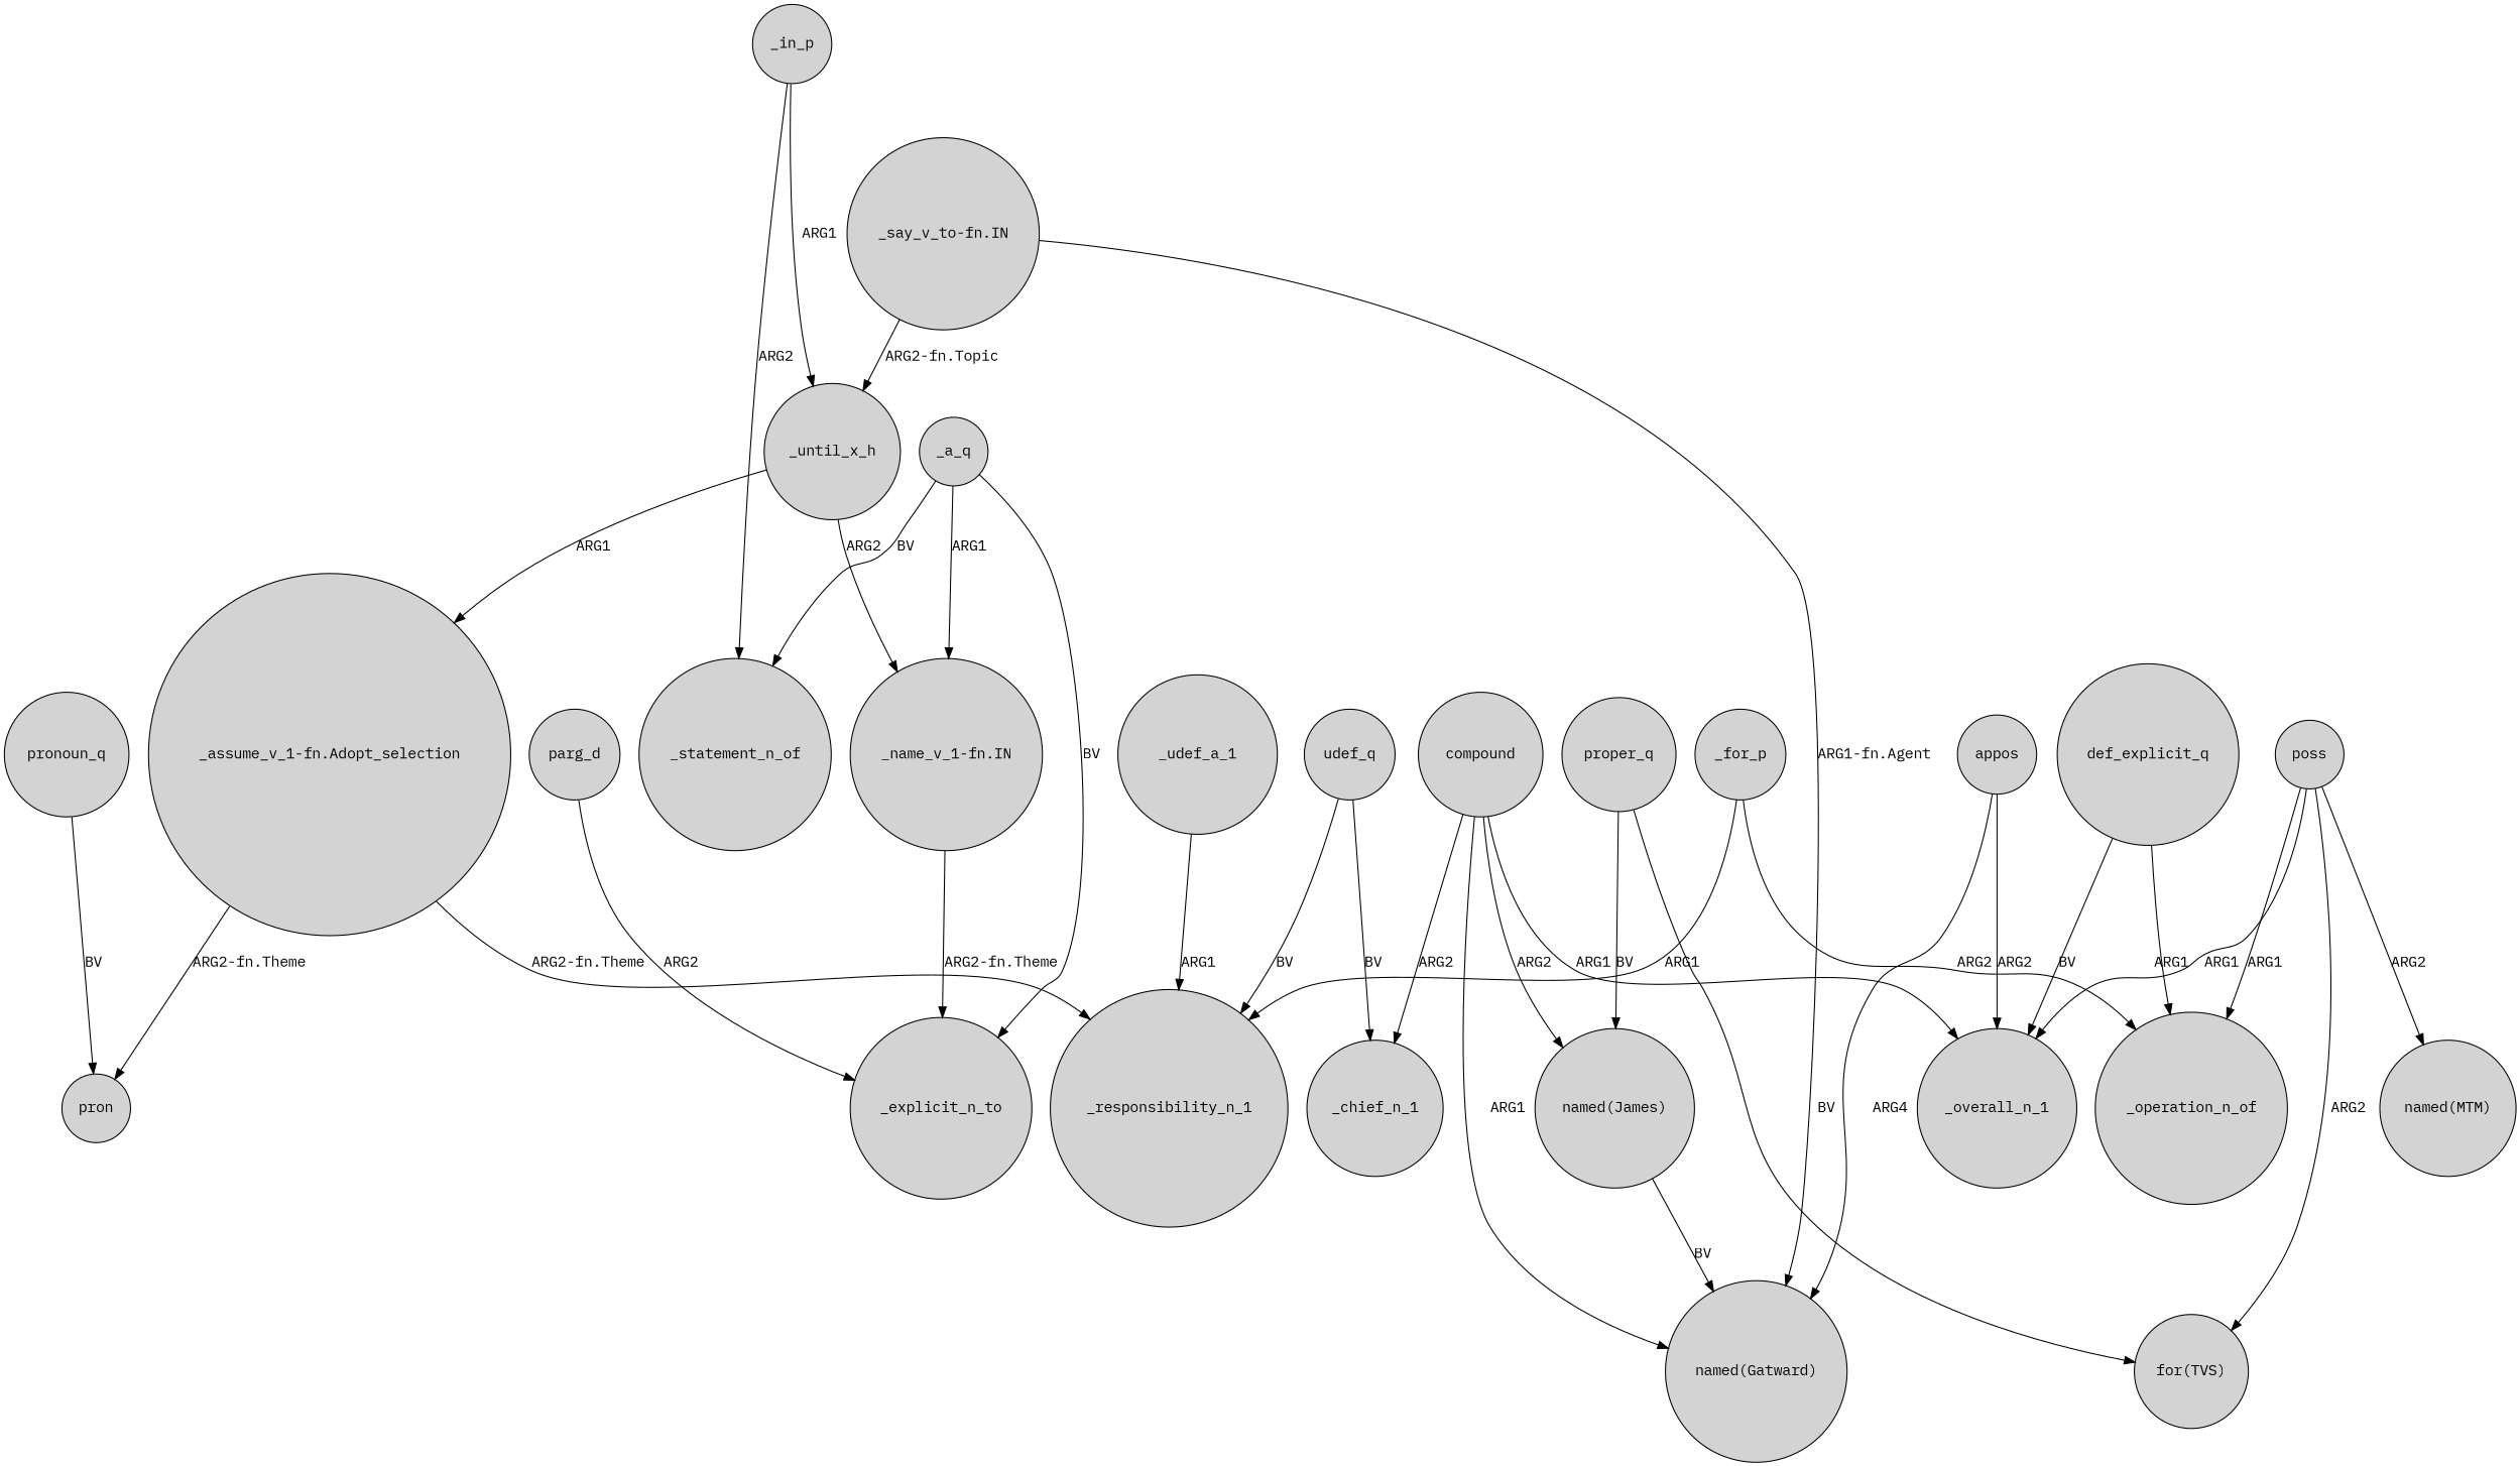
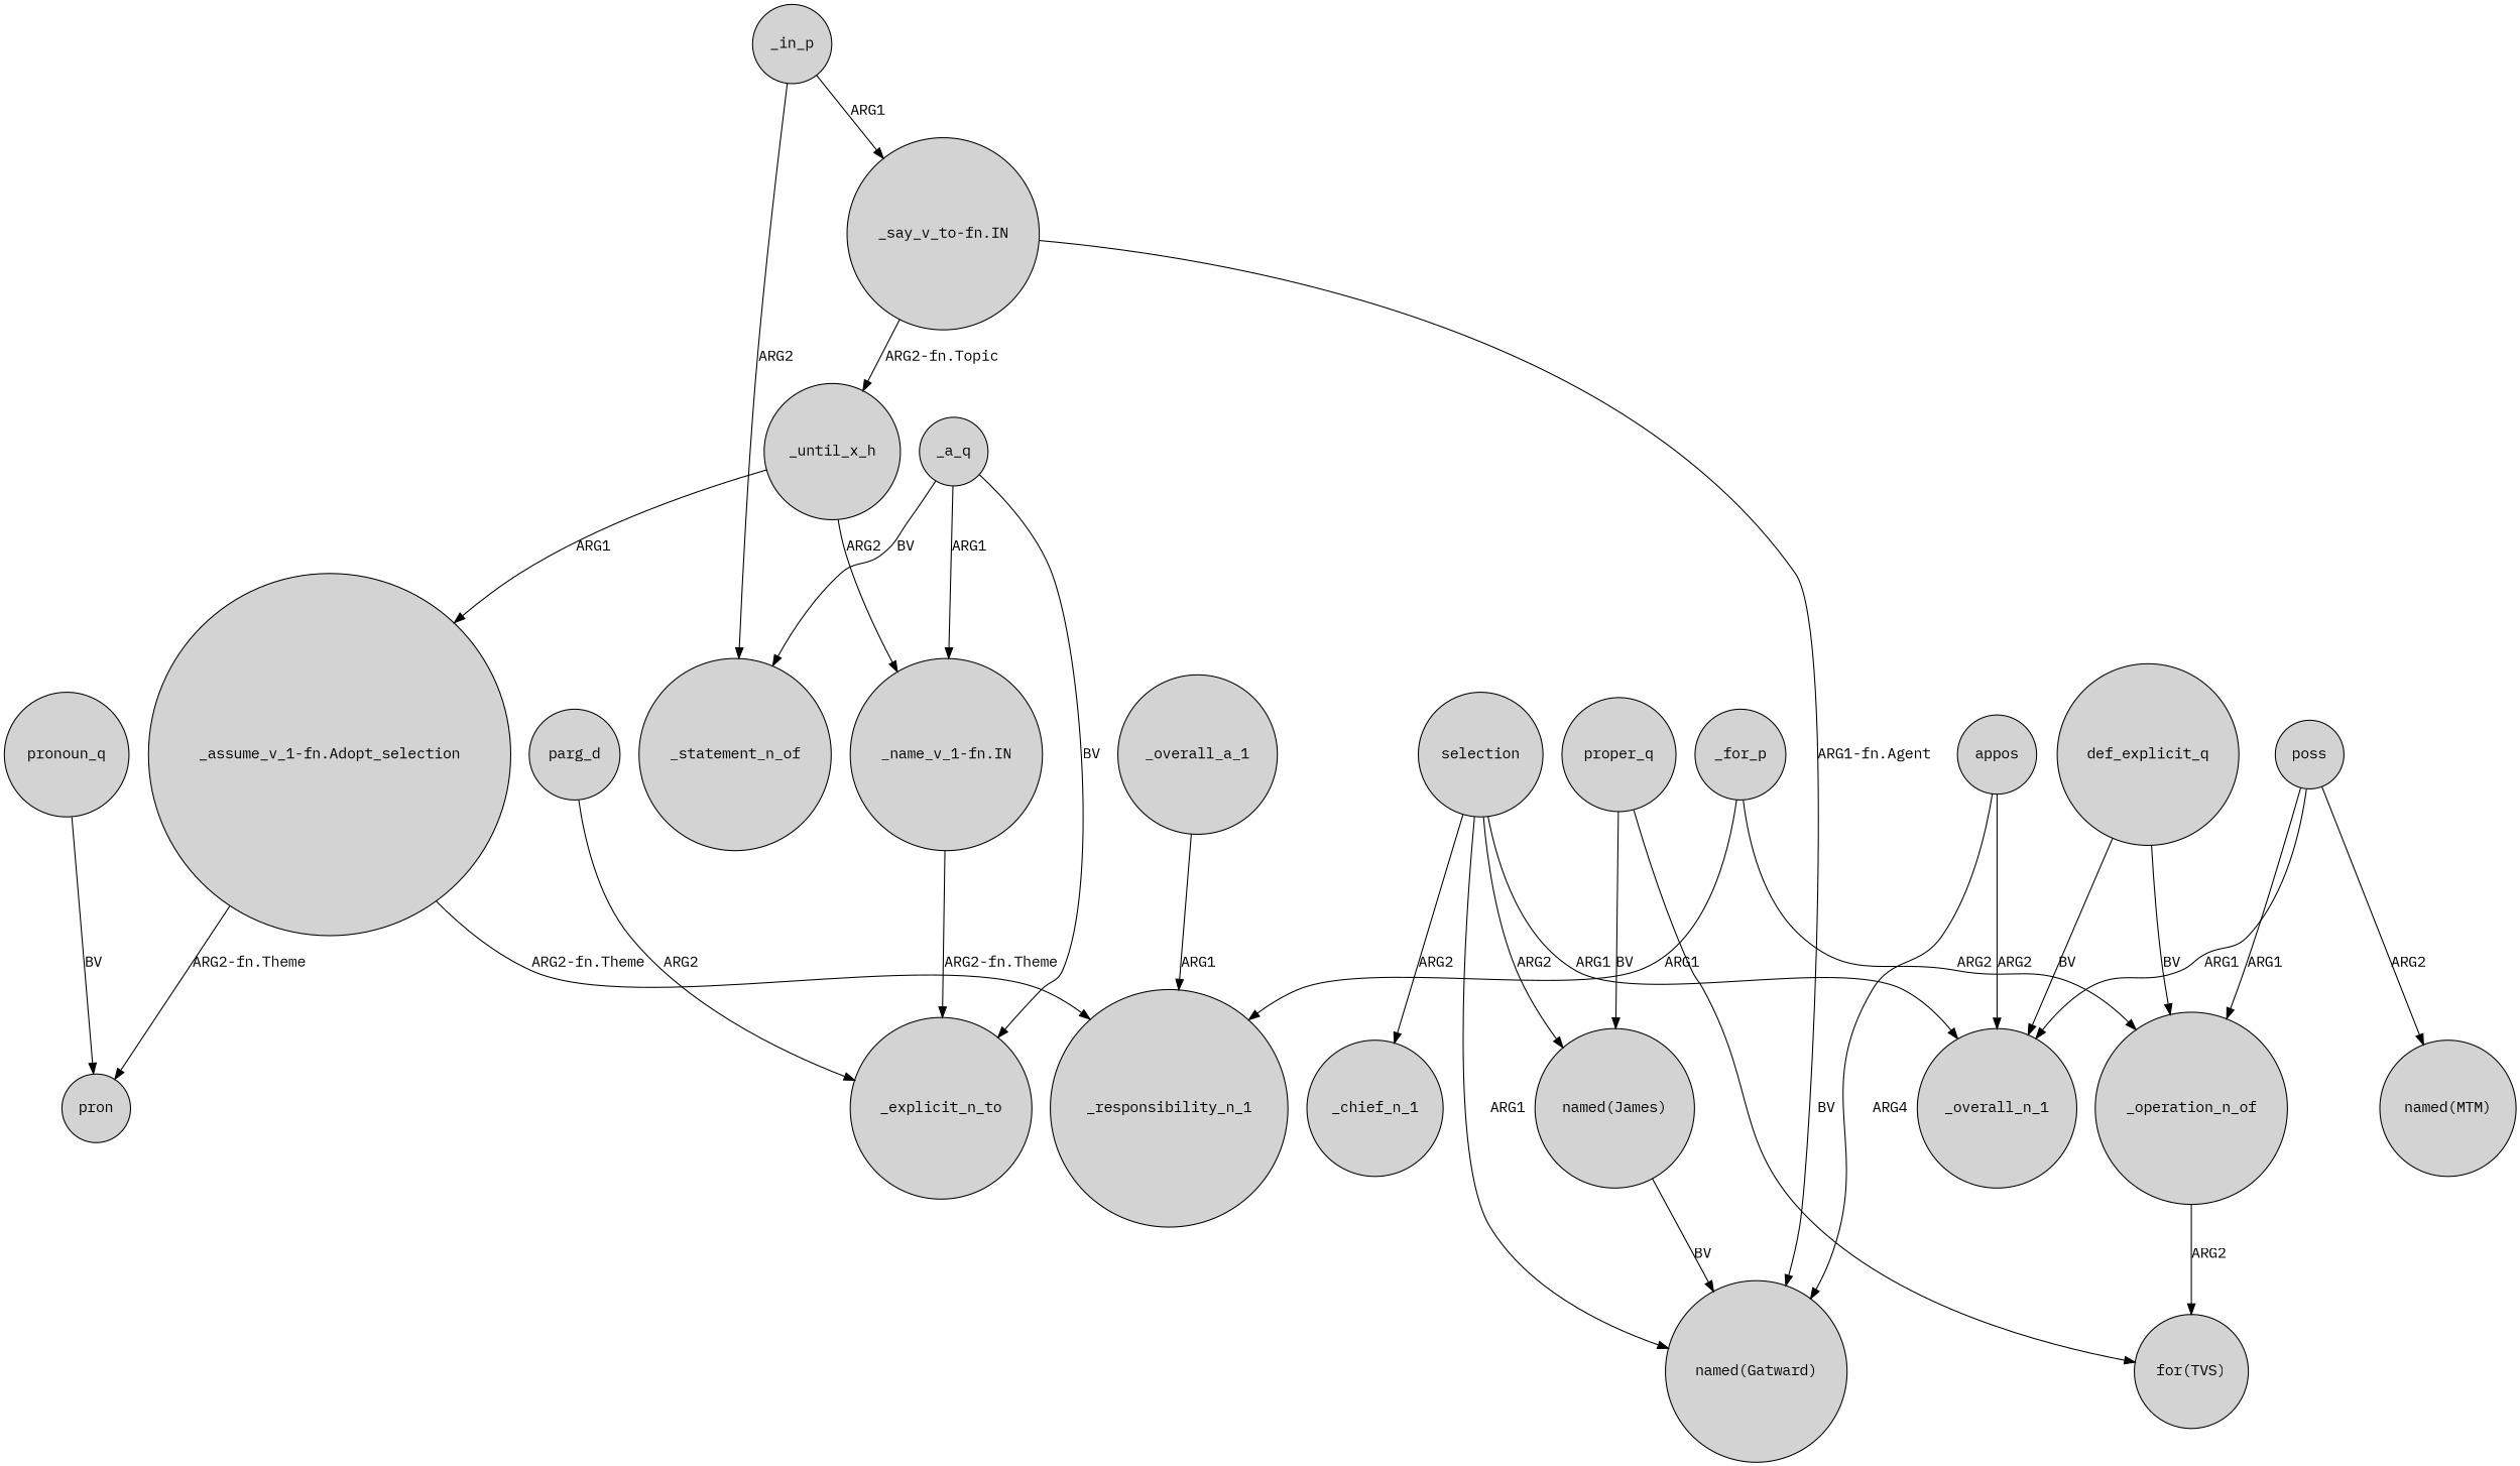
  digraph {
    fontname="IBM Plex Mono"
    node [fontname="IBM Plex Mono" shape=circle style=filled]
    edge [fontname="IBM Plex Mono"]
-   udef_q
    _responsibility_n_1
    _chief_n_1
    proper_q
    "named(James)"
    n6 [label="for(TVS)"]
    "named(Gatward)"
    poss
    "named(MTM)"
    n10 [label=_overall_n_1]
    _operation_n_of
    _in_p
    "_say_v_to-fn.IN"
    _statement_n_of
    _until_x_h
    "_assume_v_1-fn.Adopt_selection"
    "_name_v_1-fn.IN"
    appos
-   compound
+   compound [label=selection]
    pron
    _a_q
    n22 [label=_explicit_n_to]
    def_explicit_q
    pronoun_q
-   _overall_a_1 [label=_udef_a_1]
+   _overall_a_1
    _for_p
    parg_d
-   udef_q -> _responsibility_n_1 [label=BV]
-   udef_q -> _chief_n_1 [label=BV]
    proper_q -> "named(James)" [label=BV]
    proper_q -> n6 [label=BV]
    "named(James)" -> "named(Gatward)" [label=BV]
-   poss -> n6 [label=ARG2]
+   _operation_n_of -> n6 [label=ARG2]
    poss -> "named(MTM)" [label=ARG2]
    poss -> n10 [label=ARG1]
    poss -> _operation_n_of [label=ARG1]
-   _in_p -> _until_x_h [label=ARG1]
+   _in_p -> "_say_v_to-fn.IN" [label=ARG1]
    _in_p -> _statement_n_of [label=ARG2]
    "_say_v_to-fn.IN" -> "named(Gatward)" [label="ARG1-fn.Agent"]
    "_say_v_to-fn.IN" -> _until_x_h [label="ARG2-fn.Topic"]
    _until_x_h -> "_assume_v_1-fn.Adopt_selection" [label=ARG1]
    _until_x_h -> "_name_v_1-fn.IN" [label=ARG2]
    "_assume_v_1-fn.Adopt_selection" -> _responsibility_n_1 [label="ARG2-fn.Theme"]
    "_assume_v_1-fn.Adopt_selection" -> pron [label="ARG2-fn.Theme"]
    "_name_v_1-fn.IN" -> n22 [label="ARG2-fn.Theme"]
    appos -> "named(Gatward)" [label=ARG4]
    appos -> n10 [label=ARG2]
    compound -> _chief_n_1 [label=ARG2]
    compound -> "named(James)" [label=ARG2]
    compound -> "named(Gatward)" [label=ARG1]
    compound -> n10 [label=ARG1]
    _a_q -> _statement_n_of [label=BV]
    _a_q -> "_name_v_1-fn.IN" [label=ARG1]
    _a_q -> n22 [label=BV]
    def_explicit_q -> n10 [label=BV]
-   def_explicit_q -> _operation_n_of [label=ARG1]
+   def_explicit_q -> _operation_n_of [label=BV]
    pronoun_q -> pron [label=BV]
    _overall_a_1 -> _responsibility_n_1 [label=ARG1]
    _for_p -> _responsibility_n_1 [label=ARG1]
    _for_p -> _operation_n_of [label=ARG2]
    parg_d -> n22 [label=ARG2]
  }
